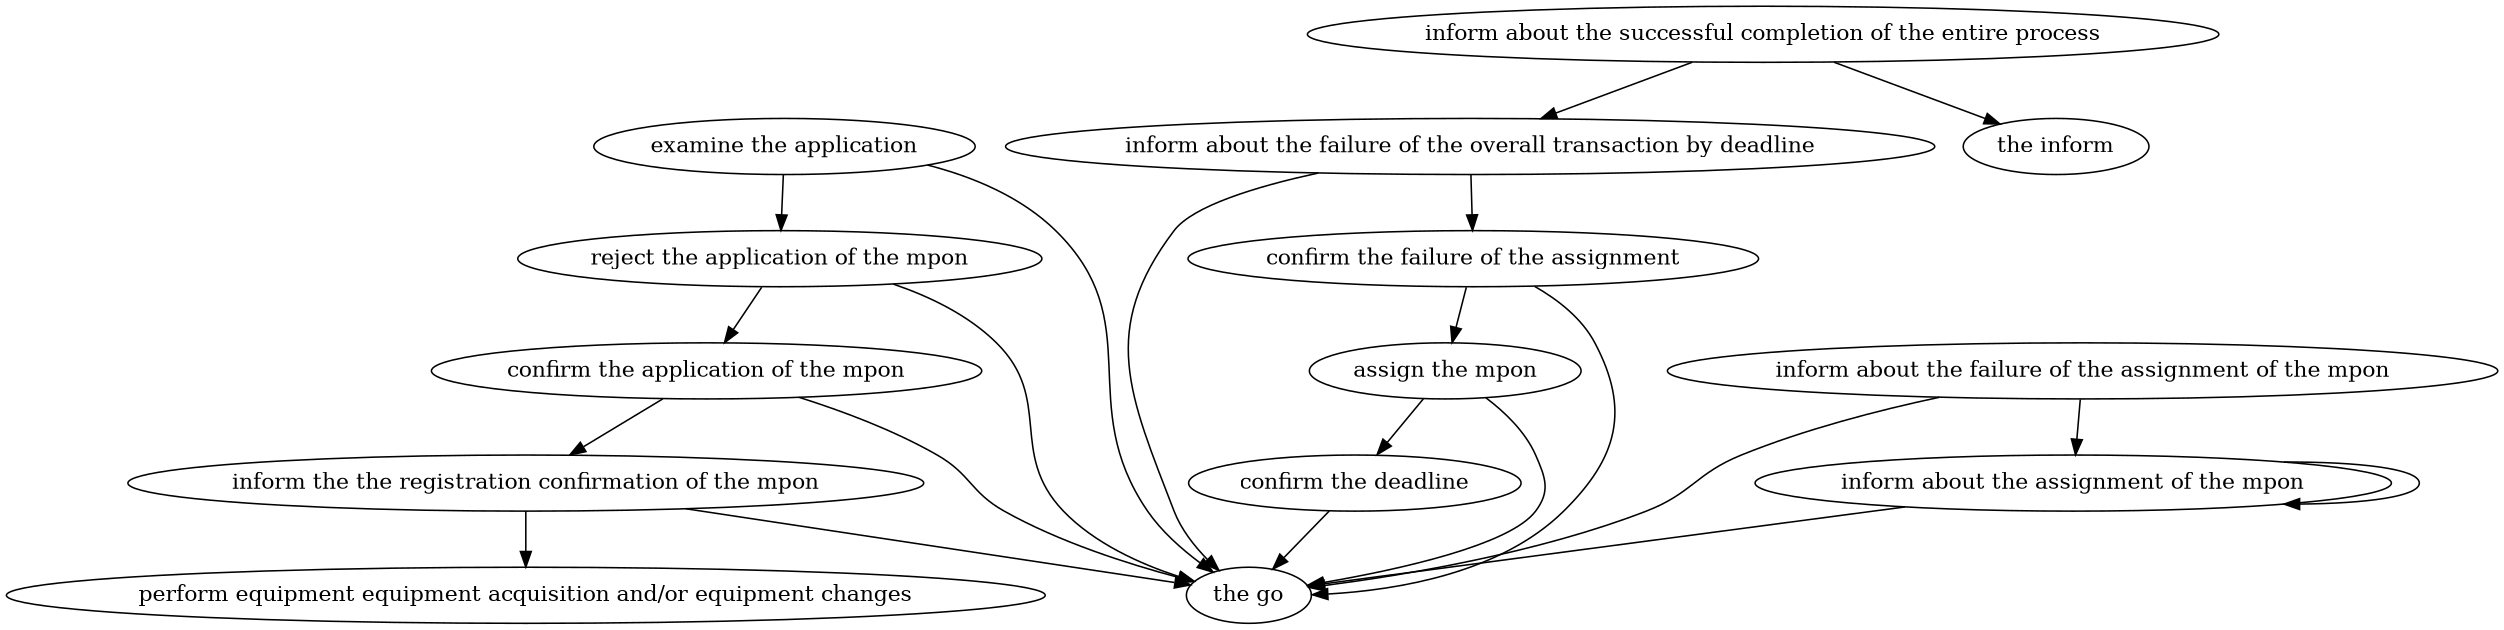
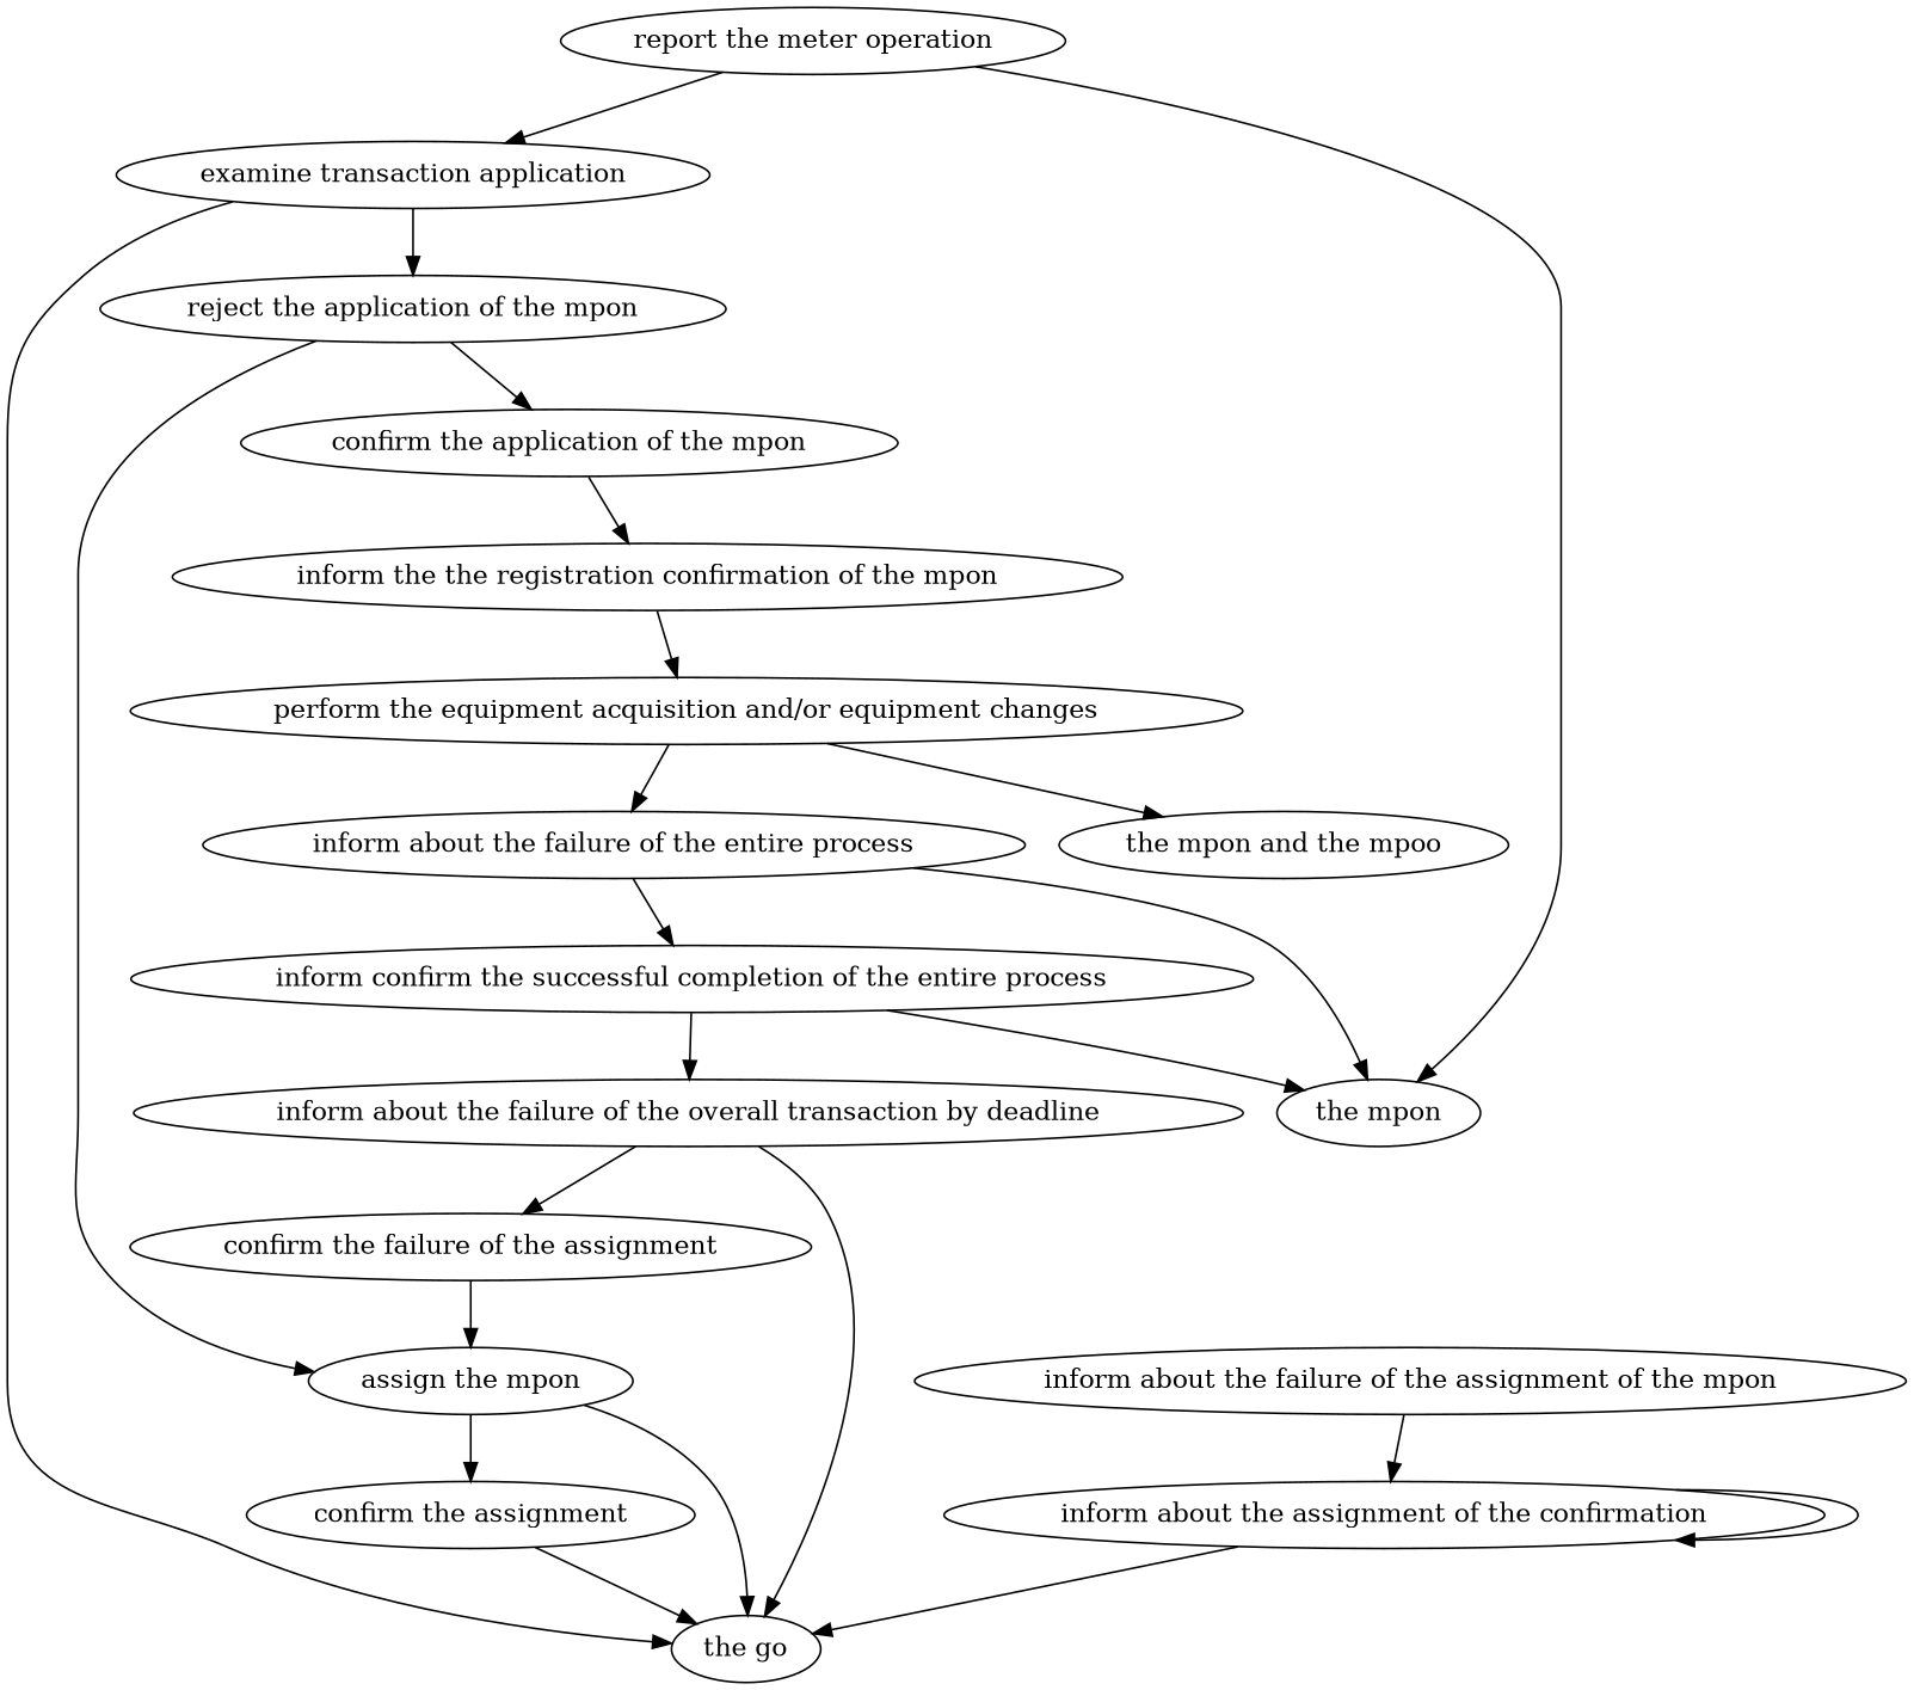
  digraph {
    edge [attrs="{'type': 'actor performer', 'label': 'actor performer'}"]
-   "examine the application" [attrs="{'type': 'Activity', 'label': 'examine the application'}"]
-   "the mpon" [attrs="{'type': 'Actor', 'label': 'the mpon'}" label="the inform"]
+   "report the meter operation" [attrs="{'type': 'Activity', 'label': 'report the meter operation'}"]
+   "examine the application" [attrs="{'type': 'Activity', 'label': 'examine the application'}" label="examine transaction application"]
+   "the mpon" [attrs="{'type': 'Actor', 'label': 'the mpon'}"]
    "reject the application of the mpon" [attrs="{'type': 'Activity', 'label': 'reject the application of the mpon'}"]
    "the go" [attrs="{'type': 'Actor', 'label': 'the go'}"]
    "confirm the application of the mpon" [attrs="{'type': 'Activity', 'label': 'confirm the application of the mpon'}"]
    n7 [attrs="{'type': 'Activity', 'label': 'inform about the registration confirmation of the mpon'}" label="inform the the registration confirmation of the mpon"]
-   "perform the equipment acquisition and/or equipment changes" [attrs="{'type': 'Activity', 'label': 'perform the equipment acquisition and/or equipment changes'}" label="perform equipment equipment acquisition and/or equipment changes"]
-   "inform about the successful completion of the entire process" [attrs="{'type': 'Activity', 'label': 'inform about the successful completion of the entire process'}"]
+   "perform the equipment acquisition and/or equipment changes" [attrs="{'type': 'Activity', 'label': 'perform the equipment acquisition and/or equipment changes'}"]
+   "inform about the failure of the entire process" [attrs="{'type': 'Activity', 'label': 'inform about the failure of the entire process'}"]
+   "the mpon and the mpoo" [attrs="{'type': 'Actor', 'label': 'the mpon and the mpoo'}"]
+   "inform about the successful completion of the entire process" [attrs="{'type': 'Activity', 'label': 'inform about the successful completion of the entire process'}" label="inform confirm the successful completion of the entire process"]
    "inform about the failure of the overall transaction by deadline" [attrs="{'type': 'Activity', 'label': 'inform about the failure of the overall transaction by deadline'}"]
    "confirm the failure of the assignment" [attrs="{'type': 'Activity', 'label': 'confirm the failure of the assignment'}"]
    "assign the mpon" [attrs="{'type': 'Activity', 'label': 'assign the mpon'}"]
-   "confirm the assignment" [attrs="{'type': 'Activity', 'label': 'confirm the assignment'}" label="confirm the deadline"]
+   "confirm the assignment" [attrs="{'type': 'Activity', 'label': 'confirm the assignment'}"]
    "inform about the failure of the assignment of the mpon" [attrs="{'type': 'Activity', 'label': 'inform about the failure of the assignment of the mpon'}"]
-   "inform about the assignment of the mpon" [attrs="{'type': 'Activity', 'label': 'inform about the assignment of the mpon'}"]
+   "inform about the assignment of the mpon" [attrs="{'type': 'Activity', 'label': 'inform about the assignment of the mpon'}" label="inform about the assignment of the confirmation"]
+   "report the meter operation" -> "examine the application" [attrs="{'type': 'flow', 'label': 'flow'}"]
+   "report the meter operation" -> "the mpon"
    "examine the application" -> "reject the application of the mpon" [attrs="{'type': 'flow', 'label': 'flow'}"]
    "examine the application" -> "the go"
-   "reject the application of the mpon" -> "the go"
+   "reject the application of the mpon" -> "assign the mpon"
    "reject the application of the mpon" -> "confirm the application of the mpon" [attrs="{'type': 'flow', 'label': 'flow'}"]
-   "confirm the application of the mpon" -> "the go"
    "confirm the application of the mpon" -> n7 [attrs="{'type': 'flow', 'label': 'flow'}"]
-   n7 -> "the go"
    n7 -> "perform the equipment acquisition and/or equipment changes" [attrs="{'type': 'flow', 'label': 'flow'}"]
+   "perform the equipment acquisition and/or equipment changes" -> "inform about the failure of the entire process" [attrs="{'type': 'flow', 'label': 'flow'}"]
+   "perform the equipment acquisition and/or equipment changes" -> "the mpon and the mpoo"
+   "inform about the failure of the entire process" -> "the mpon"
+   "inform about the failure of the entire process" -> "inform about the successful completion of the entire process" [attrs="{'type': 'flow', 'label': 'flow'}"]
    "inform about the successful completion of the entire process" -> "the mpon"
    "inform about the successful completion of the entire process" -> "inform about the failure of the overall transaction by deadline" [attrs="{'type': 'flow', 'label': 'flow'}"]
    "inform about the failure of the overall transaction by deadline" -> "the go"
    "inform about the failure of the overall transaction by deadline" -> "confirm the failure of the assignment" [attrs="{'type': 'flow', 'label': 'flow'}"]
-   "confirm the failure of the assignment" -> "the go"
    "confirm the failure of the assignment" -> "assign the mpon" [attrs="{'type': 'flow', 'label': 'flow'}"]
    "assign the mpon" -> "the go"
    "assign the mpon" -> "confirm the assignment" [attrs="{'type': 'flow', 'label': 'flow'}"]
    "confirm the assignment" -> "the go"
-   "inform about the failure of the assignment of the mpon" -> "the go"
    "inform about the failure of the assignment of the mpon" -> "inform about the assignment of the mpon" [attrs="{'type': 'flow', 'label': 'flow'}"]
    "inform about the assignment of the mpon" -> "the go"
    "inform about the assignment of the mpon" -> "inform about the assignment of the mpon" [attrs="{'type': 'flow', 'label': 'flow'}"]
  }
